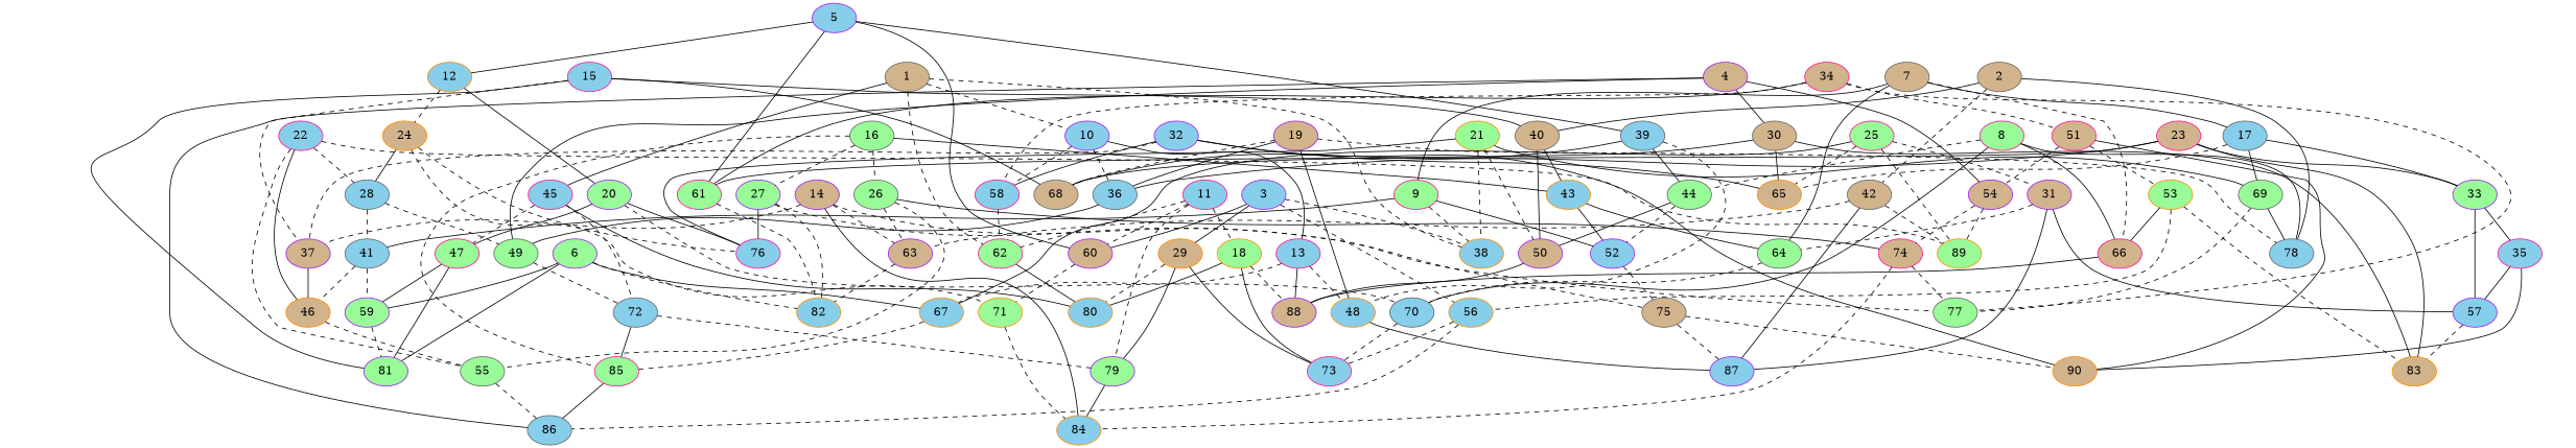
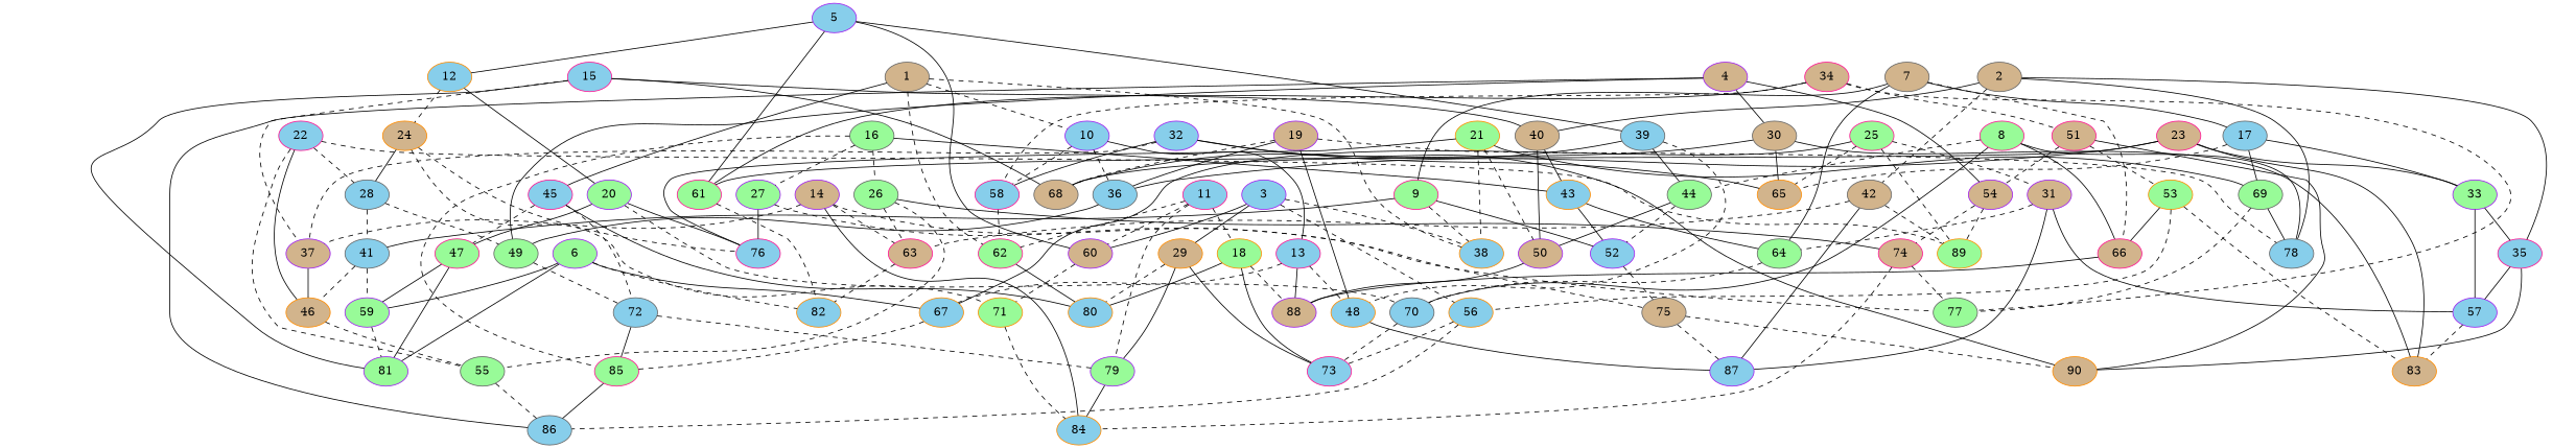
  graph {
    node [color=gray40 fillcolor=skyblue style=filled]
    edge [style=solid]
    1 [fillcolor=tan]
    10 [color=purple]
    38 [color=darkorange]
    45 [color=deeppink]
    62 [color=deeppink fillcolor=palegreen]
    13 [color=deeppink]
    36
    58 [color=deeppink]
    80 [color=darkorange]
    47 [color=deeppink fillcolor=palegreen]
    72
    2 [fillcolor=tan]
    35 [color=deeppink]
    40 [fillcolor=tan]
    42 [fillcolor=tan]
    78
    57 [color=purple]
    90 [color=darkorange fillcolor=tan]
    43 [color=darkorange]
    50 [color=purple fillcolor=tan]
-   63 [color=purple fillcolor=tan]
+   63 [color=deeppink fillcolor=tan]
    89 [color=darkorange fillcolor=palegreen]
    87 [color=purple]
    3 [color=purple]
    29 [color=darkorange fillcolor=tan]
    56 [color=darkorange]
    60 [color=purple fillcolor=tan]
    79 [color=purple fillcolor=palegreen]
    73 [color=deeppink]
    86
    71 [color=darkorange fillcolor=palegreen]
    4 [color=purple fillcolor=tan]
    30 [fillcolor=tan]
    49 [fillcolor=palegreen]
    54 [color=purple fillcolor=tan]
    68 [fillcolor=tan]
    65 [color=darkorange fillcolor=tan]
    83 [color=darkorange fillcolor=tan]
    74 [color=deeppink fillcolor=tan]
    5 [color=purple]
    12 [color=darkorange]
    39
    61 [color=deeppink fillcolor=palegreen]
    20 [color=purple fillcolor=palegreen]
    24 [color=darkorange fillcolor=tan]
    44 [fillcolor=palegreen]
    48 [color=darkorange]
    82 [color=darkorange]
    6 [color=purple fillcolor=palegreen]
    59 [color=purple fillcolor=palegreen]
    67 [color=darkorange]
    81 [color=purple fillcolor=palegreen]
    85 [color=deeppink fillcolor=palegreen]
    7 [fillcolor=tan]
    9 [color=deeppink fillcolor=palegreen]
    17
    64 [fillcolor=palegreen]
    66 [color=deeppink fillcolor=tan]
    41
    52 [color=purple]
    33 [color=purple fillcolor=palegreen]
    69 [fillcolor=palegreen]
    70
    88 [color=purple fillcolor=tan]
    8 [color=deeppink fillcolor=palegreen]
    46 [color=darkorange fillcolor=tan]
    75 [fillcolor=tan]
    11 [color=deeppink]
    18 [color=darkorange fillcolor=palegreen]
    84 [color=darkorange]
    76 [color=deeppink]
    28
    14 [color=purple fillcolor=tan]
    37 [color=purple fillcolor=tan]
    15 [color=deeppink]
    16 [fillcolor=palegreen]
    26 [fillcolor=palegreen]
    27 [color=purple fillcolor=palegreen]
    55 [fillcolor=palegreen]
    77 [fillcolor=palegreen]
    19 [color=purple fillcolor=tan]
    21 [color=darkorange fillcolor=palegreen]
    22 [color=deeppink]
    23 [color=deeppink fillcolor=tan]
    25 [color=deeppink fillcolor=palegreen]
    31 [color=purple fillcolor=tan]
    32 [color=purple]
    34 [color=deeppink fillcolor=tan]
    51 [color=deeppink fillcolor=tan]
    53 [color=darkorange fillcolor=palegreen]
    1 -- 10 [style=dashed]
    1 -- 38 [style=dashed]
    1 -- 45
    1 -- 62 [style=dashed]
    10 -- 13
    10 -- 36 [style=dashed]
    10 -- 58 [style=dashed]
    45 -- 80
    45 -- 47 [style=dashed]
    45 -- 72 [style=dashed]
    62 -- 80
    13 -- 48 [style=dashed]
    13 -- 67 [style=dashed]
    13 -- 88
    36 -- 49
    58 -- 62 [style=dashed]
    47 -- 59
    47 -- 81
    72 -- 79 [style=dashed]
    72 -- 85
+   2 -- 35
    2 -- 40
    2 -- 42 [style=dashed]
    2 -- 78
    35 -- 57
    35 -- 90
    40 -- 43
    40 -- 50
    42 -- 63 [style=dashed]
    42 -- 89 [style=dashed]
    42 -- 87
    57 -- 83 [style=dashed]
    43 -- 64
    43 -- 52
    50 -- 88
    63 -- 82 [style=dashed]
    3 -- 38 [style=dashed]
    3 -- 29
    3 -- 56 [style=dashed]
    3 -- 60
    29 -- 80 [style=dashed]
    29 -- 79
    29 -- 73
    56 -- 73 [style=dashed]
    56 -- 86 [style=dashed]
    60 -- 71 [style=dashed]
    79 -- 84
    71 -- 84 [style=dashed]
    4 -- 86
    4 -- 30
    4 -- 49
    4 -- 54
    30 -- 68
    30 -- 65
    30 -- 83
    49 -- 72 [style=dashed]
    54 -- 89 [style=dashed]
    54 -- 74 [style=dashed]
    74 -- 84 [style=dashed]
    74 -- 77 [style=dashed]
    5 -- 60
    5 -- 12
    5 -- 39
    5 -- 61
    12 -- 20
    12 -- 24 [style=dashed]
    39 -- 68
    39 -- 44
    39 -- 48 [style=dashed]
    61 -- 82 [style=dashed]
    20 -- 47
    20 -- 70 [style=dashed]
    20 -- 76
    24 -- 71 [style=dashed]
    24 -- 76 [style=dashed]
    24 -- 28
    44 -- 50
    44 -- 52 [style=dashed]
    48 -- 87
    6 -- 82 [style=dashed]
    6 -- 59
    6 -- 67
    6 -- 81
    59 -- 81 [style=dashed]
    67 -- 85 [style=dashed]
    85 -- 86
    7 -- 9
    7 -- 17
    7 -- 64
    7 -- 66 [style=dashed]
    9 -- 38 [style=dashed]
    9 -- 41
    9 -- 52
    17 -- 65 [style=dashed]
    17 -- 33
    17 -- 69
    64 -- 70 [style=dashed]
    66 -- 88
    41 -- 59 [style=dashed]
    41 -- 46 [style=dashed]
    52 -- 75 [style=dashed]
    33 -- 35
    33 -- 57
    69 -- 78
    69 -- 77 [style=dashed]
    70 -- 73 [style=dashed]
    8 -- 78
    8 -- 44 [style=dashed]
    8 -- 66
    8 -- 70
    46 -- 55 [style=dashed]
    75 -- 90 [style=dashed]
    75 -- 87 [style=dashed]
    11 -- 62 [style=dashed]
    11 -- 60 [style=dashed]
    11 -- 79 [style=dashed]
    11 -- 18 [style=dashed]
    18 -- 80
    18 -- 73
    18 -- 88 [style=dashed]
    28 -- 49 [style=dashed]
    28 -- 41 [style=dashed]
    14 -- 63 [style=dashed]
    14 -- 75 [style=dashed]
    14 -- 84
    14 -- 37 [style=dashed]
    37 -- 46
    15 -- 40
    15 -- 68
    15 -- 81
    15 -- 37 [style=dashed]
    16 -- 43
    16 -- 85 [style=dashed]
    16 -- 26 [style=dashed]
    16 -- 27 [style=dashed]
    26 -- 63 [style=dashed]
    26 -- 74
    26 -- 55 [style=dashed]
-   27 -- 82 [style=dashed]
    27 -- 76
    27 -- 77 [style=dashed]
    55 -- 86 [style=dashed]
    19 -- 36
    19 -- 78 [style=dashed]
    19 -- 68 [style=dashed]
    19 -- 48
    21 -- 38 [style=dashed]
    21 -- 50 [style=dashed]
    21 -- 69
    21 -- 76
    22 -- 89 [style=dashed]
    22 -- 46
    22 -- 28 [style=dashed]
    22 -- 55 [style=dashed]
    23 -- 36
    23 -- 83
    23 -- 61
    23 -- 33
    25 -- 89 [style=dashed]
    25 -- 65 [style=dashed]
    25 -- 67
    25 -- 31 [style=dashed]
    31 -- 57
    31 -- 87
    31 -- 64 [style=dashed]
    32 -- 58
    32 -- 90
    32 -- 65
    32 -- 37 [style=dashed]
    34 -- 58 [style=dashed]
    34 -- 61
    34 -- 77 [style=dashed]
    34 -- 51 [style=dashed]
    51 -- 90
    51 -- 54 [style=dashed]
    51 -- 53 [style=dashed]
    53 -- 56 [style=dashed]
    53 -- 83 [style=dashed]
    53 -- 66
  }
